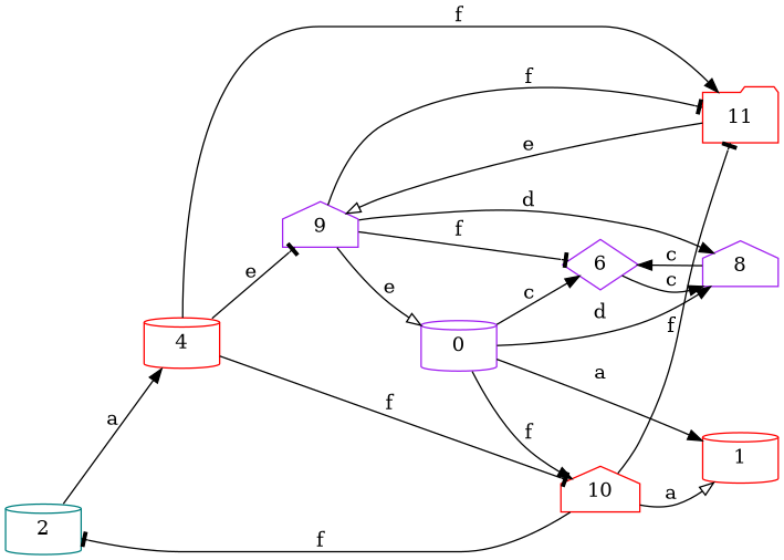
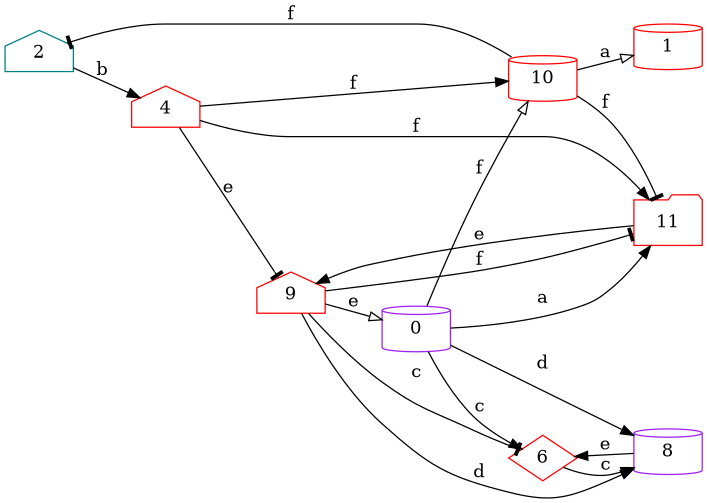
  strict digraph {
    rankdir=LR
    node [color=red shape=house]
    edge [arrowhead=normal]
-   2 [color=teal shape=cylinder]
-   4 [shape=cylinder]
-   9 [color=purple]
-   10
+   2 [color=teal]
+   4
+   9
+   10 [shape=cylinder]
    11 [shape=folder]
-   6 [color=purple shape=diamond]
-   8 [color=purple]
+   6 [shape=diamond]
+   8 [color=purple shape=cylinder]
    0 [color=purple shape=cylinder]
    1 [shape=cylinder]
-   2 -> 4 [label=a]
+   2 -> 4 [label=b]
    4 -> 9 [arrowhead=tee label=e]
-   4 -> 10 [arrowhead=tee label=f]
+   4 -> 10 [label=f]
    4 -> 11 [label=f]
    9 -> 11 [arrowhead=tee label=f]
-   9 -> 6 [arrowhead=tee label=f]
+   9 -> 6 [arrowhead=tee label=c]
    9 -> 8 [label=d]
    9 -> 0 [arrowhead=onormal label=e]
    10 -> 2 [arrowhead=tee label=f]
    10 -> 11 [arrowhead=tee label=f]
    10 -> 1 [arrowhead=onormal label=a]
-   11 -> 9 [arrowhead=onormal label=e]
+   11 -> 9 [label=e]
    6 -> 8 [label=c]
-   8 -> 6 [label=c]
-   0 -> 10 [label=f]
+   8 -> 6 [label=e]
+   0 -> 10 [arrowhead=onormal label=f]
    0 -> 6 [label=c]
    0 -> 8 [label=d]
-   0 -> 1 [label=a]
+   0 -> 11 [label=a]
  }
